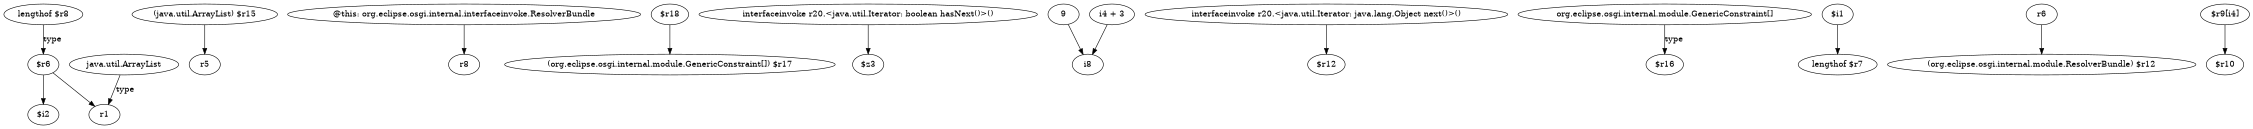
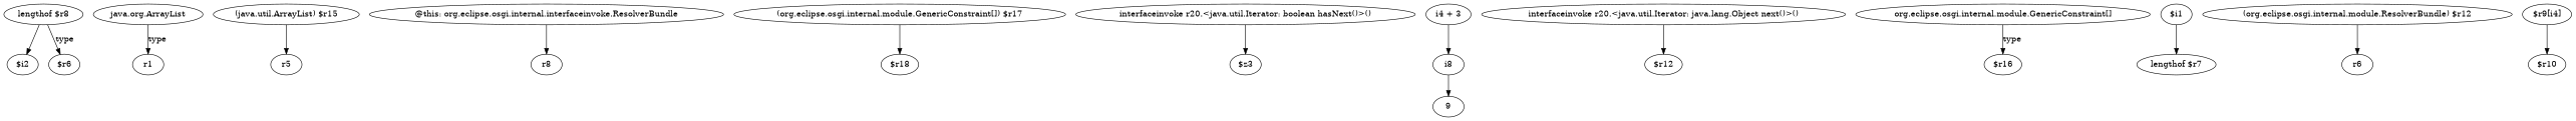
  digraph {
    fontname="DejaVu Serif"
    node [fontname="DejaVu Serif"]
    edge [fontname="DejaVu Serif"]
    n1 [label="lengthof $r8"]
    n2 [label="$i2"]
    n3 [label="$r6"]
-   n4 [label="java.util.ArrayList"]
+   n4 [label="java.org.ArrayList"]
    n5 [label=r1]
    n6 [label="(java.util.ArrayList) $r15"]
    n7 [label=r5]
    n8 [label="@this: org.eclipse.osgi.internal.interfaceinvoke.ResolverBundle"]
    n9 [label=r8]
    n10 [label="(org.eclipse.osgi.internal.module.GenericConstraint[]) $r17"]
    n11 [label="$r18"]
    n12 [label="interfaceinvoke r20.<java.util.Iterator: boolean hasNext()>()"]
    n13 [label="$z3"]
    n14 [label=9]
    n15 [label=i8]
    n16 [label="interfaceinvoke r20.<java.util.Iterator: java.lang.Object next()>()"]
    n17 [label="$r12"]
    n18 [label="org.eclipse.osgi.internal.module.GenericConstraint[]"]
    n19 [label="$r16"]
    n20 [label="lengthof $r7"]
    n21 [label="$i1"]
    n22 [label="(org.eclipse.osgi.internal.module.ResolverBundle) $r12"]
    n23 [label=r6]
    n24 [label="$r9[i4]"]
    n25 [label="$r10"]
    n26 [label="i4 + 3"]
-   n3 -> n2
+   n1 -> n2
    n1 -> n3 [label=type]
-   n3 -> n5
    n4 -> n5 [label=type]
    n6 -> n7
    n8 -> n9
-   n11 -> n10
+   n10 -> n11
    n12 -> n13
-   n14 -> n15
+   n15 -> n14
    n16 -> n17
    n18 -> n19 [label=type]
    n21 -> n20
-   n23 -> n22
+   n22 -> n23
    n24 -> n25
    n26 -> n15
  }
